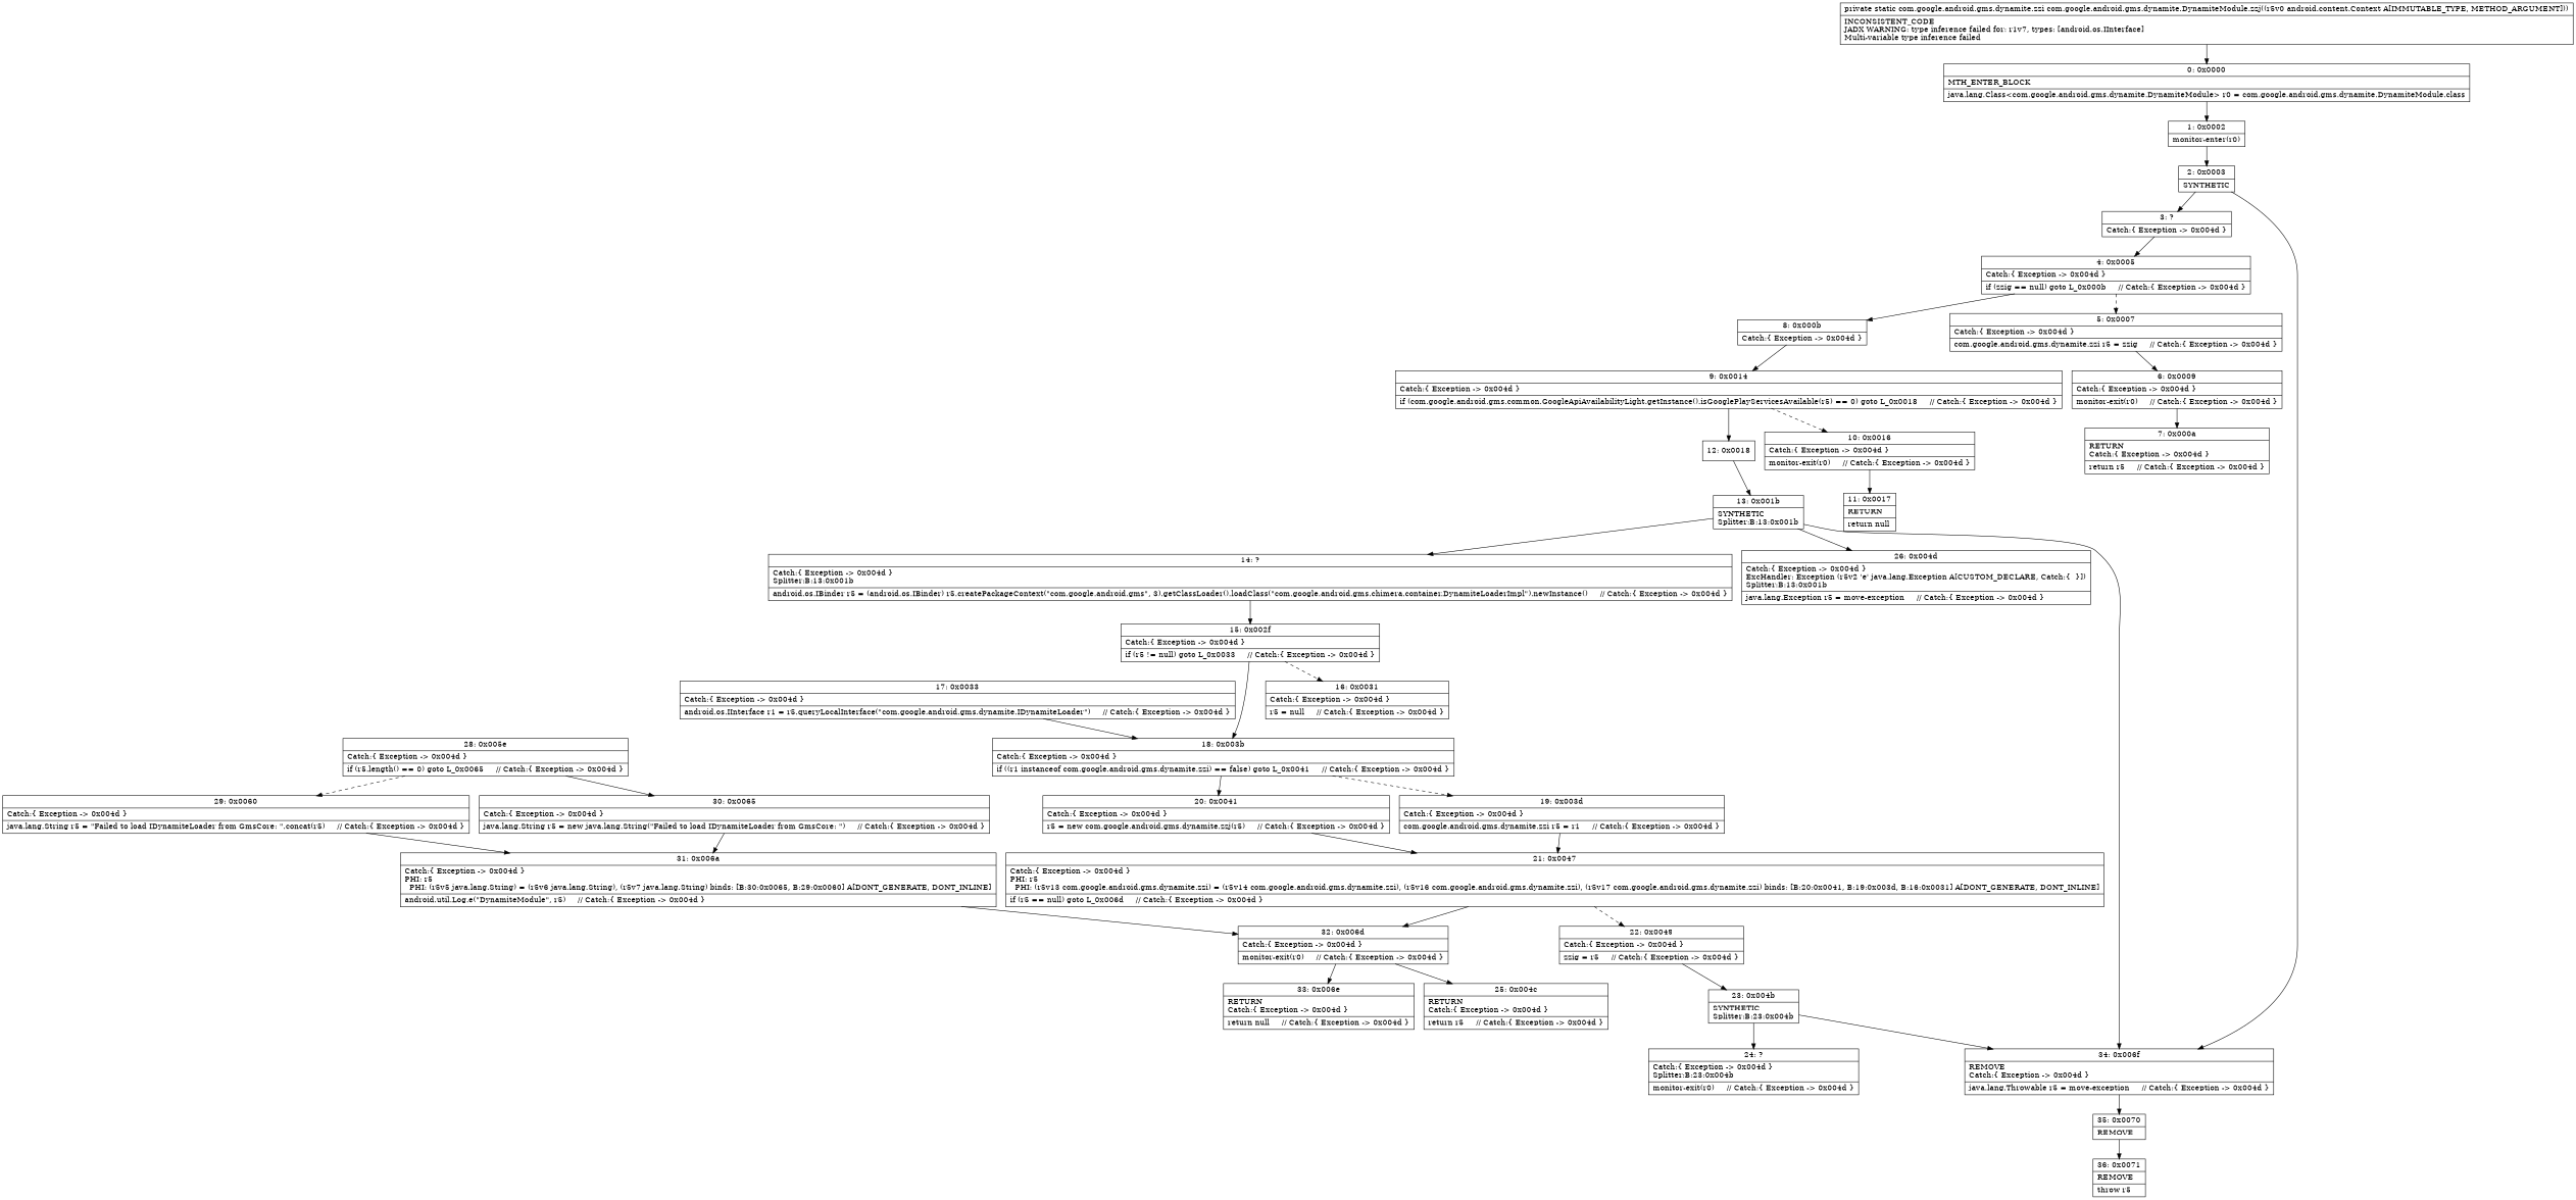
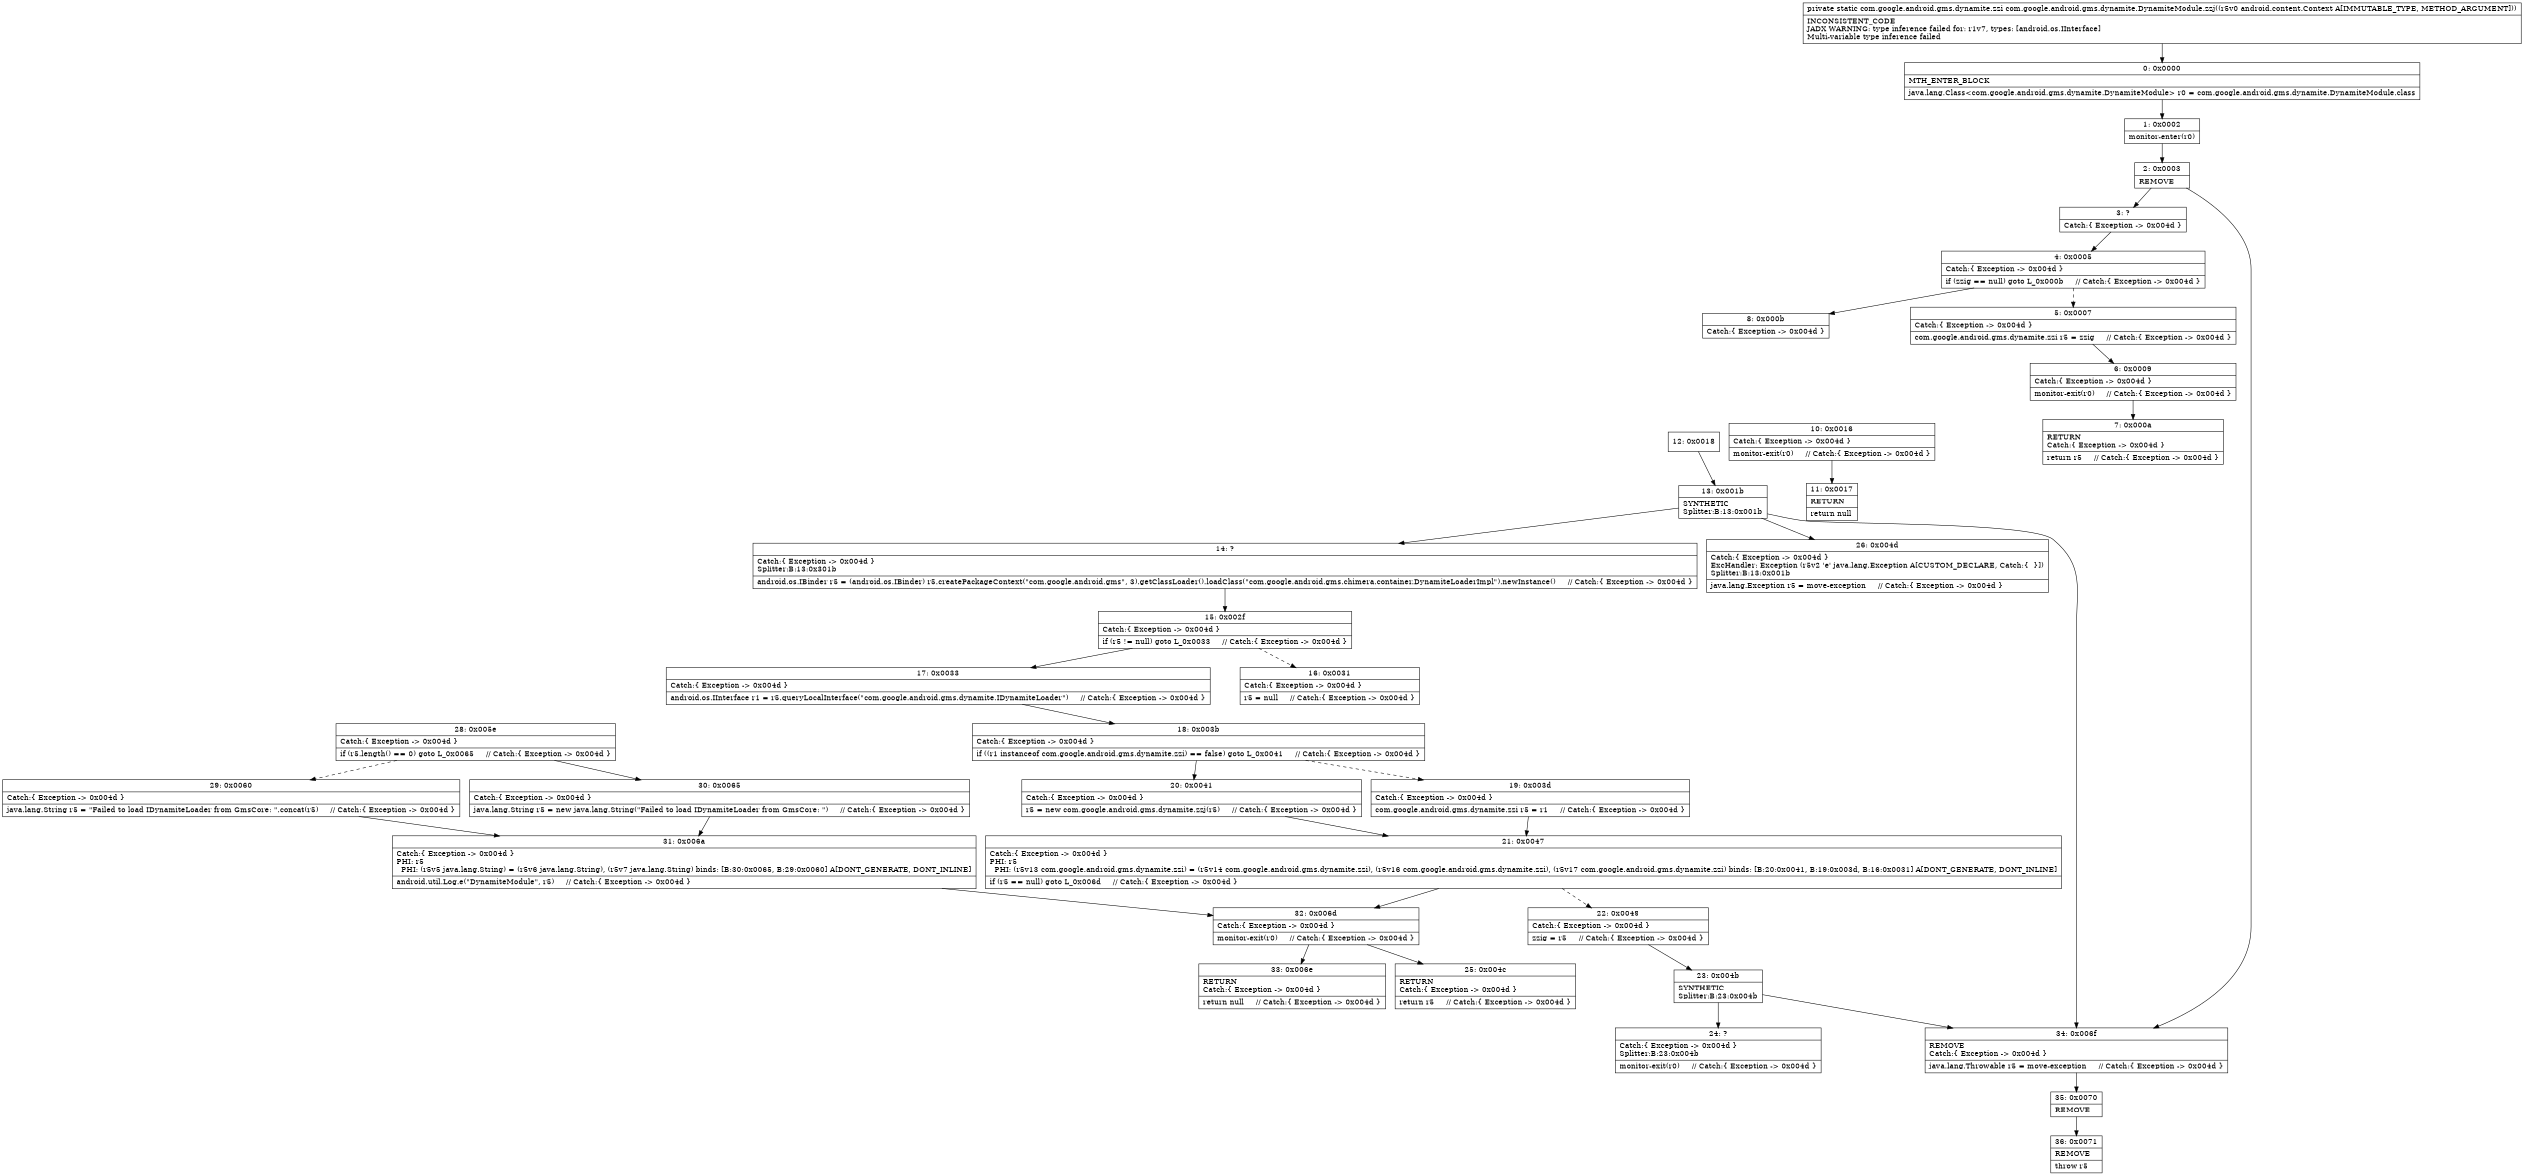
  digraph {
    node [shape=record]
    n1 [label="{0\:\ 0x0000|MTH_ENTER_BLOCK\l|java.lang.Class\<com.google.android.gms.dynamite.DynamiteModule\> r0 = com.google.android.gms.dynamite.DynamiteModule.class\l}"]
    n2 [label="{1\:\ 0x0002|monitor\-enter(r0)\l}"]
-   n3 [label="{2\:\ 0x0003|SYNTHETIC\l}"]
+   n3 [label="{2\:\ 0x0003|REMOVE\l}"]
    n4 [label="{3\:\ ?|Catch:\{ Exception \-\> 0x004d \}\l}"]
    n5 [label="{34\:\ 0x006f|REMOVE\lCatch:\{ Exception \-\> 0x004d \}\l|java.lang.Throwable r5 = move\-exception     \/\/ Catch:\{ Exception \-\> 0x004d \}\l}"]
    n6 [label="{4\:\ 0x0005|Catch:\{ Exception \-\> 0x004d \}\l|if (zzig == null) goto L_0x000b     \/\/ Catch:\{ Exception \-\> 0x004d \}\l}"]
    n7 [label="{35\:\ 0x0070|REMOVE\l}"]
    n8 [label="{5\:\ 0x0007|Catch:\{ Exception \-\> 0x004d \}\l|com.google.android.gms.dynamite.zzi r5 = zzig     \/\/ Catch:\{ Exception \-\> 0x004d \}\l}"]
    n9 [label="{8\:\ 0x000b|Catch:\{ Exception \-\> 0x004d \}\l}"]
    n10 [label="{6\:\ 0x0009|Catch:\{ Exception \-\> 0x004d \}\l|monitor\-exit(r0)     \/\/ Catch:\{ Exception \-\> 0x004d \}\l}"]
-   n11 [label="{9\:\ 0x0014|Catch:\{ Exception \-\> 0x004d \}\l|if (com.google.android.gms.common.GoogleApiAvailabilityLight.getInstance().isGooglePlayServicesAvailable(r5) == 0) goto L_0x0018     \/\/ Catch:\{ Exception \-\> 0x004d \}\l}"]
    n12 [label="{7\:\ 0x000a|RETURN\lCatch:\{ Exception \-\> 0x004d \}\l|return r5     \/\/ Catch:\{ Exception \-\> 0x004d \}\l}"]
    n13 [label="{10\:\ 0x0016|Catch:\{ Exception \-\> 0x004d \}\l|monitor\-exit(r0)     \/\/ Catch:\{ Exception \-\> 0x004d \}\l}"]
    n14 [label="{12\:\ 0x0018}"]
    n15 [label="{11\:\ 0x0017|RETURN\l|return null\l}"]
    n16 [label="{13\:\ 0x001b|SYNTHETIC\lSplitter:B:13:0x001b\l}"]
-   n17 [label="{14\:\ ?|Catch:\{ Exception \-\> 0x004d \}\lSplitter:B:13:0x001b\l|android.os.IBinder r5 = (android.os.IBinder) r5.createPackageContext(\"com.google.android.gms\", 3).getClassLoader().loadClass(\"com.google.android.gms.chimera.container.DynamiteLoaderImpl\").newInstance()     \/\/ Catch:\{ Exception \-\> 0x004d \}\l}"]
+   n17 [label="{14\:\ ?|Catch:\{ Exception \-\> 0x004d \}\lSplitter:B:13:0x301b\l|android.os.IBinder r5 = (android.os.IBinder) r5.createPackageContext(\"com.google.android.gms\", 3).getClassLoader().loadClass(\"com.google.android.gms.chimera.container.DynamiteLoaderImpl\").newInstance()     \/\/ Catch:\{ Exception \-\> 0x004d \}\l}"]
    n18 [label="{26\:\ 0x004d|Catch:\{ Exception \-\> 0x004d \}\lExcHandler: Exception (r5v2 'e' java.lang.Exception A[CUSTOM_DECLARE, Catch:\{  \}])\lSplitter:B:13:0x001b\l|java.lang.Exception r5 = move\-exception     \/\/ Catch:\{ Exception \-\> 0x004d \}\l}"]
    n19 [label="{15\:\ 0x002f|Catch:\{ Exception \-\> 0x004d \}\l|if (r5 != null) goto L_0x0033     \/\/ Catch:\{ Exception \-\> 0x004d \}\l}"]
    n20 [label="{16\:\ 0x0031|Catch:\{ Exception \-\> 0x004d \}\l|r5 = null     \/\/ Catch:\{ Exception \-\> 0x004d \}\l}"]
    n21 [label="{17\:\ 0x0033|Catch:\{ Exception \-\> 0x004d \}\l|android.os.IInterface r1 = r5.queryLocalInterface(\"com.google.android.gms.dynamite.IDynamiteLoader\")     \/\/ Catch:\{ Exception \-\> 0x004d \}\l}"]
    n22 [label="{18\:\ 0x003b|Catch:\{ Exception \-\> 0x004d \}\l|if ((r1 instanceof com.google.android.gms.dynamite.zzi) == false) goto L_0x0041     \/\/ Catch:\{ Exception \-\> 0x004d \}\l}"]
    n23 [label="{21\:\ 0x0047|Catch:\{ Exception \-\> 0x004d \}\lPHI: r5 \l  PHI: (r5v13 com.google.android.gms.dynamite.zzi) = (r5v14 com.google.android.gms.dynamite.zzi), (r5v16 com.google.android.gms.dynamite.zzi), (r5v17 com.google.android.gms.dynamite.zzi) binds: [B:20:0x0041, B:19:0x003d, B:16:0x0031] A[DONT_GENERATE, DONT_INLINE]\l|if (r5 == null) goto L_0x006d     \/\/ Catch:\{ Exception \-\> 0x004d \}\l}"]
    n24 [label="{22\:\ 0x0049|Catch:\{ Exception \-\> 0x004d \}\l|zzig = r5     \/\/ Catch:\{ Exception \-\> 0x004d \}\l}"]
    n25 [label="{32\:\ 0x006d|Catch:\{ Exception \-\> 0x004d \}\l|monitor\-exit(r0)     \/\/ Catch:\{ Exception \-\> 0x004d \}\l}"]
    n26 [label="{19\:\ 0x003d|Catch:\{ Exception \-\> 0x004d \}\l|com.google.android.gms.dynamite.zzi r5 = r1     \/\/ Catch:\{ Exception \-\> 0x004d \}\l}"]
    n27 [label="{20\:\ 0x0041|Catch:\{ Exception \-\> 0x004d \}\l|r5 = new com.google.android.gms.dynamite.zzj(r5)     \/\/ Catch:\{ Exception \-\> 0x004d \}\l}"]
    n28 [label="{23\:\ 0x004b|SYNTHETIC\lSplitter:B:23:0x004b\l}"]
    n29 [label="{25\:\ 0x004c|RETURN\lCatch:\{ Exception \-\> 0x004d \}\l|return r5     \/\/ Catch:\{ Exception \-\> 0x004d \}\l}"]
    n30 [label="{33\:\ 0x006e|RETURN\lCatch:\{ Exception \-\> 0x004d \}\l|return null     \/\/ Catch:\{ Exception \-\> 0x004d \}\l}"]
    n31 [label="{24\:\ ?|Catch:\{ Exception \-\> 0x004d \}\lSplitter:B:23:0x004b\l|monitor\-exit(r0)     \/\/ Catch:\{ Exception \-\> 0x004d \}\l}"]
    n32 [label="{28\:\ 0x005e|Catch:\{ Exception \-\> 0x004d \}\l|if (r5.length() == 0) goto L_0x0065     \/\/ Catch:\{ Exception \-\> 0x004d \}\l}"]
    n33 [label="{29\:\ 0x0060|Catch:\{ Exception \-\> 0x004d \}\l|java.lang.String r5 = \"Failed to load IDynamiteLoader from GmsCore: \".concat(r5)     \/\/ Catch:\{ Exception \-\> 0x004d \}\l}"]
    n34 [label="{30\:\ 0x0065|Catch:\{ Exception \-\> 0x004d \}\l|java.lang.String r5 = new java.lang.String(\"Failed to load IDynamiteLoader from GmsCore: \")     \/\/ Catch:\{ Exception \-\> 0x004d \}\l}"]
    n35 [label="{31\:\ 0x006a|Catch:\{ Exception \-\> 0x004d \}\lPHI: r5 \l  PHI: (r5v5 java.lang.String) = (r5v6 java.lang.String), (r5v7 java.lang.String) binds: [B:30:0x0065, B:29:0x0060] A[DONT_GENERATE, DONT_INLINE]\l|android.util.Log.e(\"DynamiteModule\", r5)     \/\/ Catch:\{ Exception \-\> 0x004d \}\l}"]
    n36 [label="{36\:\ 0x0071|REMOVE\l|throw r5\l}"]
    n37 [label="{private static com.google.android.gms.dynamite.zzi com.google.android.gms.dynamite.DynamiteModule.zzj((r5v0 android.content.Context A[IMMUTABLE_TYPE, METHOD_ARGUMENT]))  | INCONSISTENT_CODE\lJADX WARNING: type inference failed for: r1v7, types: [android.os.IInterface]\lMulti\-variable type inference failed\l}"]
    n1 -> n2
    n2 -> n3
    n3 -> n4
    n3 -> n5
    n4 -> n6
    n5 -> n7
    n6 -> n8 [style=dashed]
    n6 -> n9
    n7 -> n36
    n8 -> n10
-   n9 -> n11
    n10 -> n12
-   n11 -> n13 [style=dashed]
-   n11 -> n14
    n13 -> n15
    n14 -> n16
    n16 -> n5
    n16 -> n17
    n16 -> n18
    n17 -> n19
    n19 -> n20 [style=dashed]
-   n19 -> n22
+   n19 -> n21
    n21 -> n22
    n22 -> n26 [style=dashed]
    n22 -> n27
    n23 -> n24 [style=dashed]
    n23 -> n25
    n24 -> n28
    n25 -> n29
    n25 -> n30
    n26 -> n23
    n27 -> n23
    n28 -> n5
    n28 -> n31
    n32 -> n33 [style=dashed]
    n32 -> n34
    n33 -> n35
    n34 -> n35
    n35 -> n25
    n37 -> n1
  }
